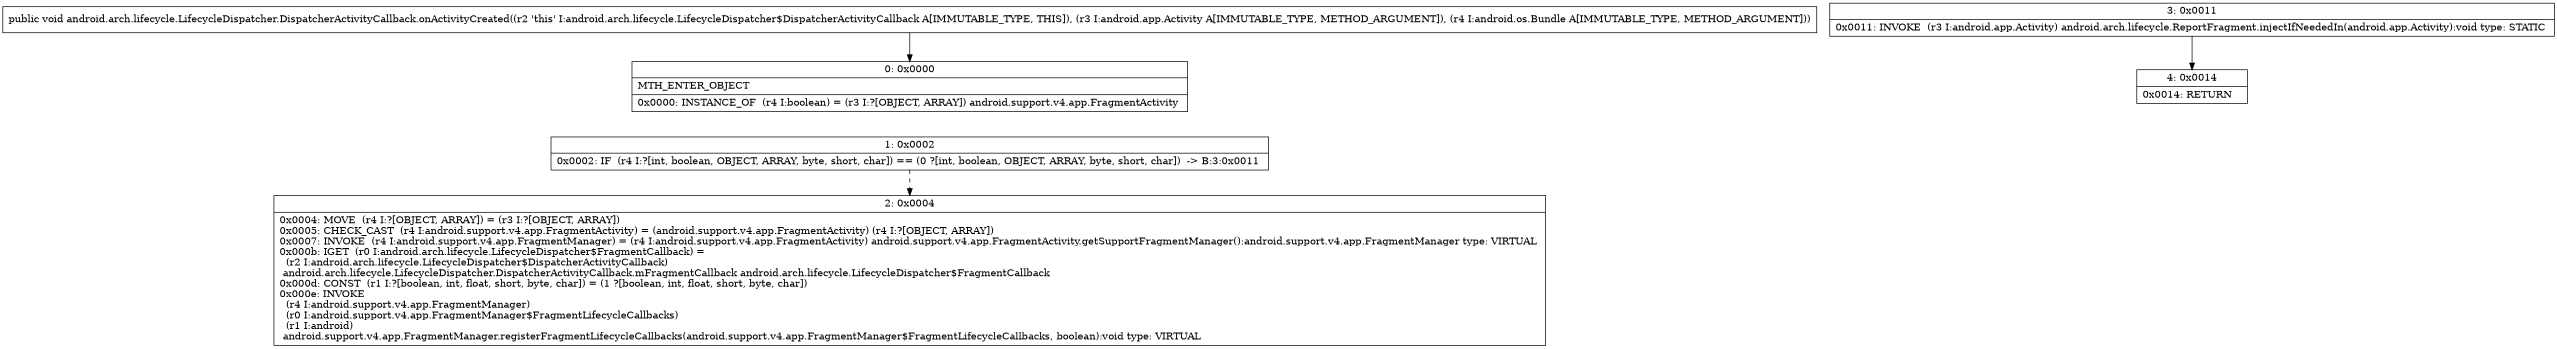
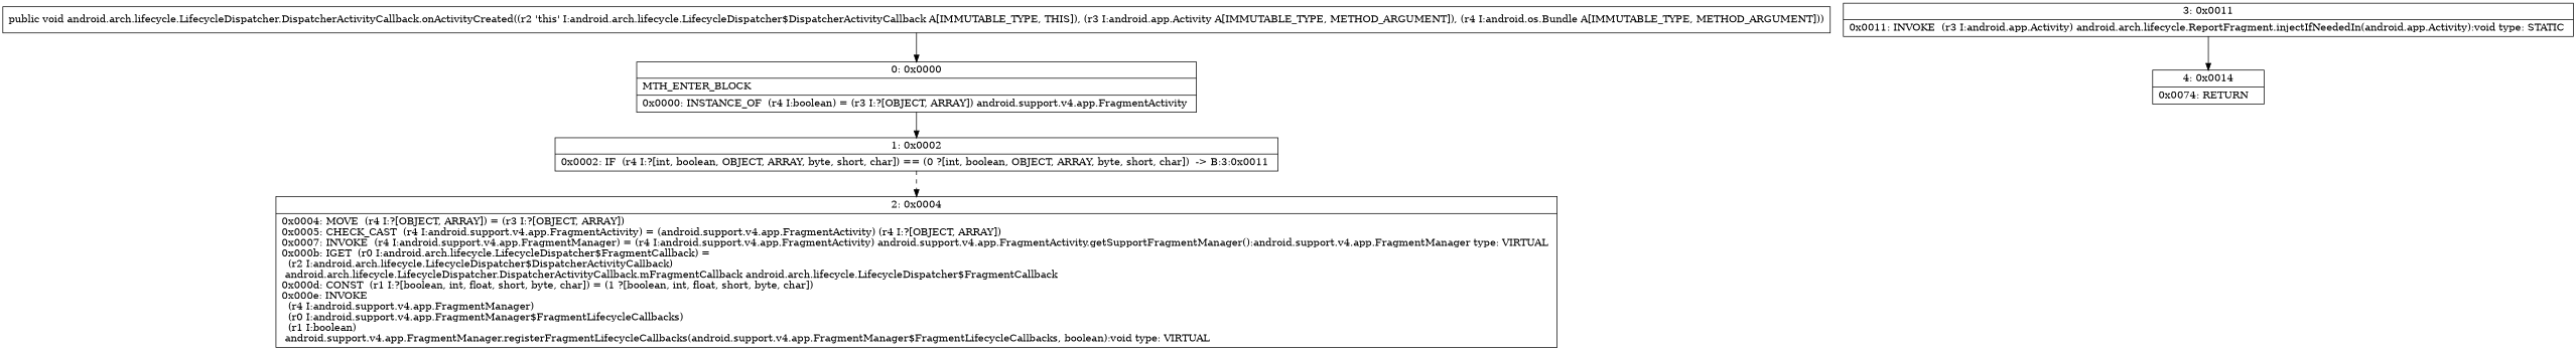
  digraph {
    node [shape=record]
-   n1 [label="{0\:\ 0x0000|MTH_ENTER_OBJECT\l|0x0000: INSTANCE_OF  (r4 I:boolean) = (r3 I:?[OBJECT, ARRAY]) android.support.v4.app.FragmentActivity \l}"]
+   n1 [label="{0\:\ 0x0000|MTH_ENTER_BLOCK\l|0x0000: INSTANCE_OF  (r4 I:boolean) = (r3 I:?[OBJECT, ARRAY]) android.support.v4.app.FragmentActivity \l}"]
    n2 [label="{1\:\ 0x0002|0x0002: IF  (r4 I:?[int, boolean, OBJECT, ARRAY, byte, short, char]) == (0 ?[int, boolean, OBJECT, ARRAY, byte, short, char])  \-\> B:3:0x0011 \l}"]
-   n3 [label="{2\:\ 0x0004|0x0004: MOVE  (r4 I:?[OBJECT, ARRAY]) = (r3 I:?[OBJECT, ARRAY]) \l0x0005: CHECK_CAST  (r4 I:android.support.v4.app.FragmentActivity) = (android.support.v4.app.FragmentActivity) (r4 I:?[OBJECT, ARRAY]) \l0x0007: INVOKE  (r4 I:android.support.v4.app.FragmentManager) = (r4 I:android.support.v4.app.FragmentActivity) android.support.v4.app.FragmentActivity.getSupportFragmentManager():android.support.v4.app.FragmentManager type: VIRTUAL \l0x000b: IGET  (r0 I:android.arch.lifecycle.LifecycleDispatcher$FragmentCallback) = \l  (r2 I:android.arch.lifecycle.LifecycleDispatcher$DispatcherActivityCallback)\l android.arch.lifecycle.LifecycleDispatcher.DispatcherActivityCallback.mFragmentCallback android.arch.lifecycle.LifecycleDispatcher$FragmentCallback \l0x000d: CONST  (r1 I:?[boolean, int, float, short, byte, char]) = (1 ?[boolean, int, float, short, byte, char]) \l0x000e: INVOKE  \l  (r4 I:android.support.v4.app.FragmentManager)\l  (r0 I:android.support.v4.app.FragmentManager$FragmentLifecycleCallbacks)\l  (r1 I:android)\l android.support.v4.app.FragmentManager.registerFragmentLifecycleCallbacks(android.support.v4.app.FragmentManager$FragmentLifecycleCallbacks, boolean):void type: VIRTUAL \l}"]
+   n3 [label="{2\:\ 0x0004|0x0004: MOVE  (r4 I:?[OBJECT, ARRAY]) = (r3 I:?[OBJECT, ARRAY]) \l0x0005: CHECK_CAST  (r4 I:android.support.v4.app.FragmentActivity) = (android.support.v4.app.FragmentActivity) (r4 I:?[OBJECT, ARRAY]) \l0x0007: INVOKE  (r4 I:android.support.v4.app.FragmentManager) = (r4 I:android.support.v4.app.FragmentActivity) android.support.v4.app.FragmentActivity.getSupportFragmentManager():android.support.v4.app.FragmentManager type: VIRTUAL \l0x000b: IGET  (r0 I:android.arch.lifecycle.LifecycleDispatcher$FragmentCallback) = \l  (r2 I:android.arch.lifecycle.LifecycleDispatcher$DispatcherActivityCallback)\l android.arch.lifecycle.LifecycleDispatcher.DispatcherActivityCallback.mFragmentCallback android.arch.lifecycle.LifecycleDispatcher$FragmentCallback \l0x000d: CONST  (r1 I:?[boolean, int, float, short, byte, char]) = (1 ?[boolean, int, float, short, byte, char]) \l0x000e: INVOKE  \l  (r4 I:android.support.v4.app.FragmentManager)\l  (r0 I:android.support.v4.app.FragmentManager$FragmentLifecycleCallbacks)\l  (r1 I:boolean)\l android.support.v4.app.FragmentManager.registerFragmentLifecycleCallbacks(android.support.v4.app.FragmentManager$FragmentLifecycleCallbacks, boolean):void type: VIRTUAL \l}"]
    n4 [label="{3\:\ 0x0011|0x0011: INVOKE  (r3 I:android.app.Activity) android.arch.lifecycle.ReportFragment.injectIfNeededIn(android.app.Activity):void type: STATIC \l}"]
-   n5 [label="{4\:\ 0x0014|0x0014: RETURN   \l}"]
+   n5 [label="{4\:\ 0x0014|0x0074: RETURN   \l}"]
    n6 [label="{public void android.arch.lifecycle.LifecycleDispatcher.DispatcherActivityCallback.onActivityCreated((r2 'this' I:android.arch.lifecycle.LifecycleDispatcher$DispatcherActivityCallback A[IMMUTABLE_TYPE, THIS]), (r3 I:android.app.Activity A[IMMUTABLE_TYPE, METHOD_ARGUMENT]), (r4 I:android.os.Bundle A[IMMUTABLE_TYPE, METHOD_ARGUMENT])) }"]
+   n1 -> n2
    n2 -> n3 [style=dashed]
    n4 -> n5
    n6 -> n1
  }
